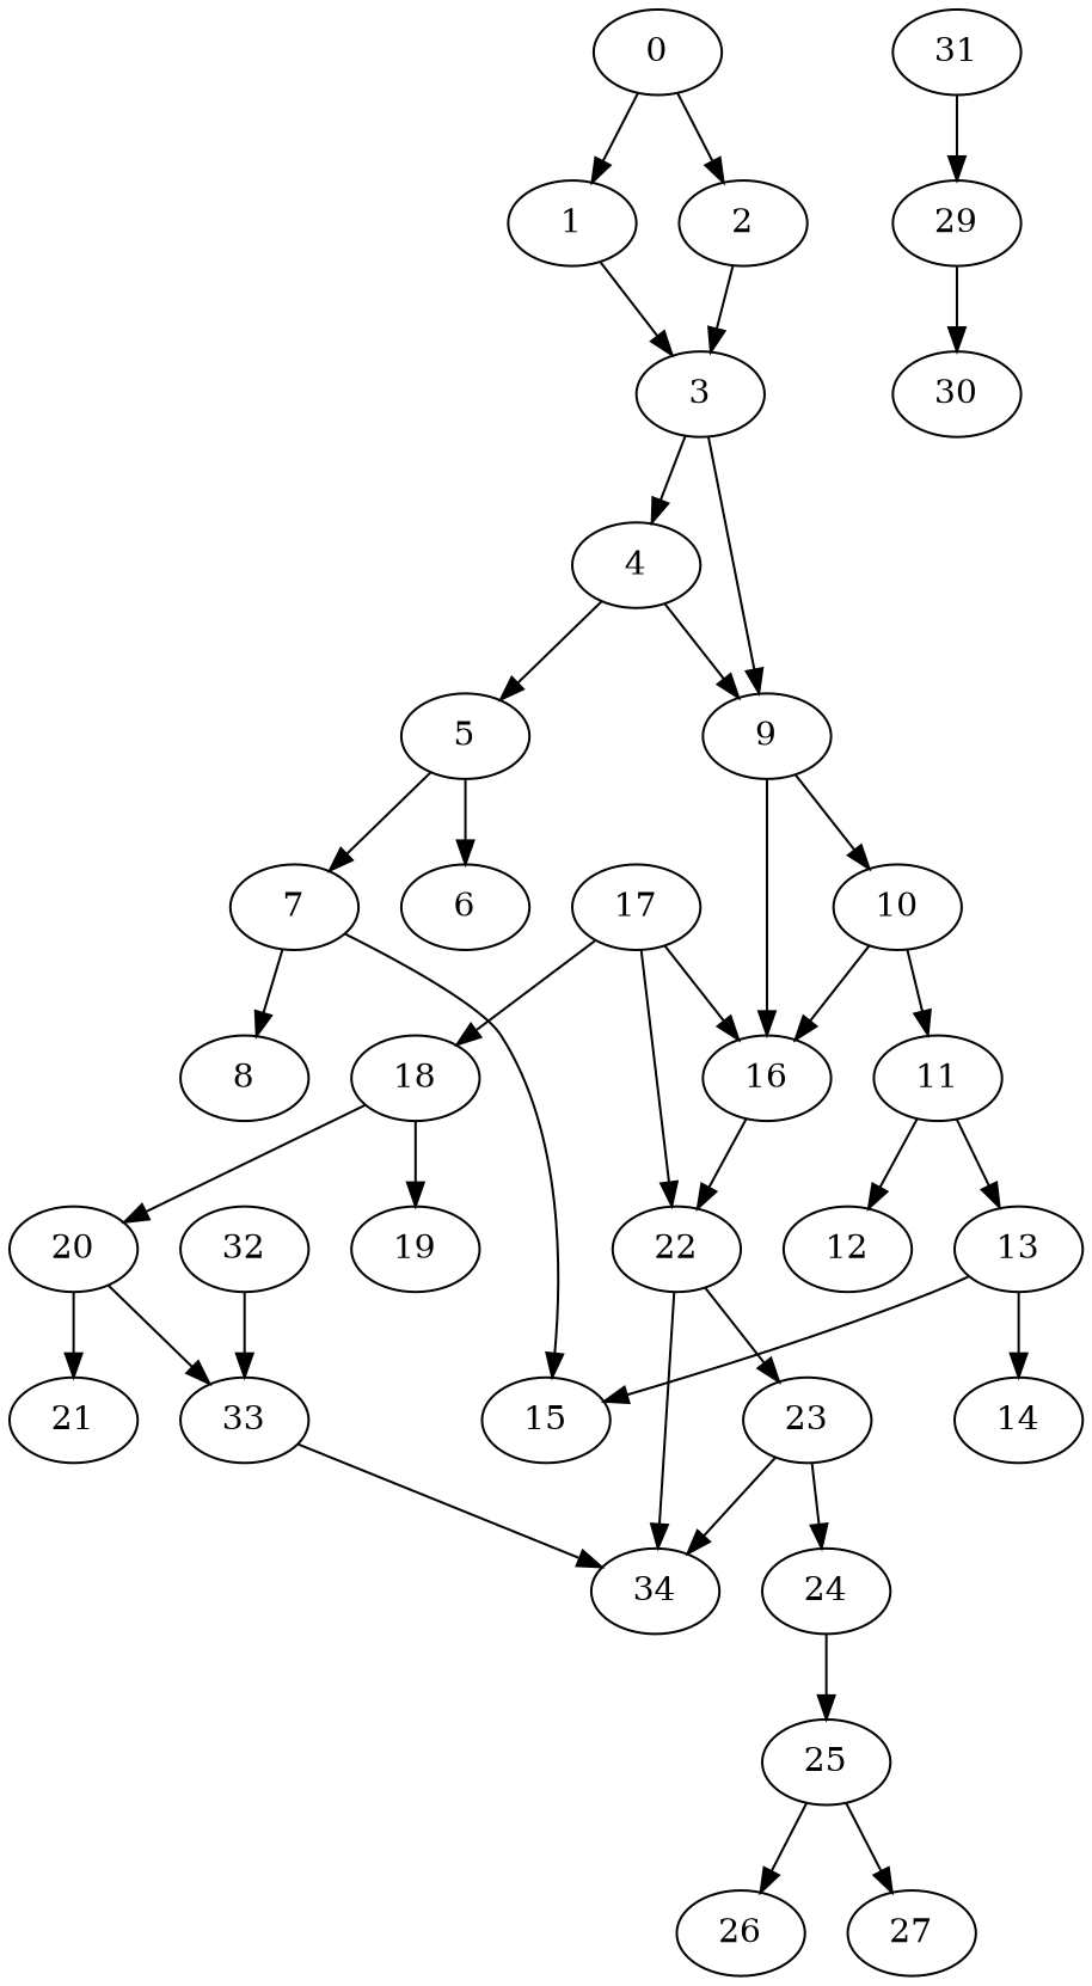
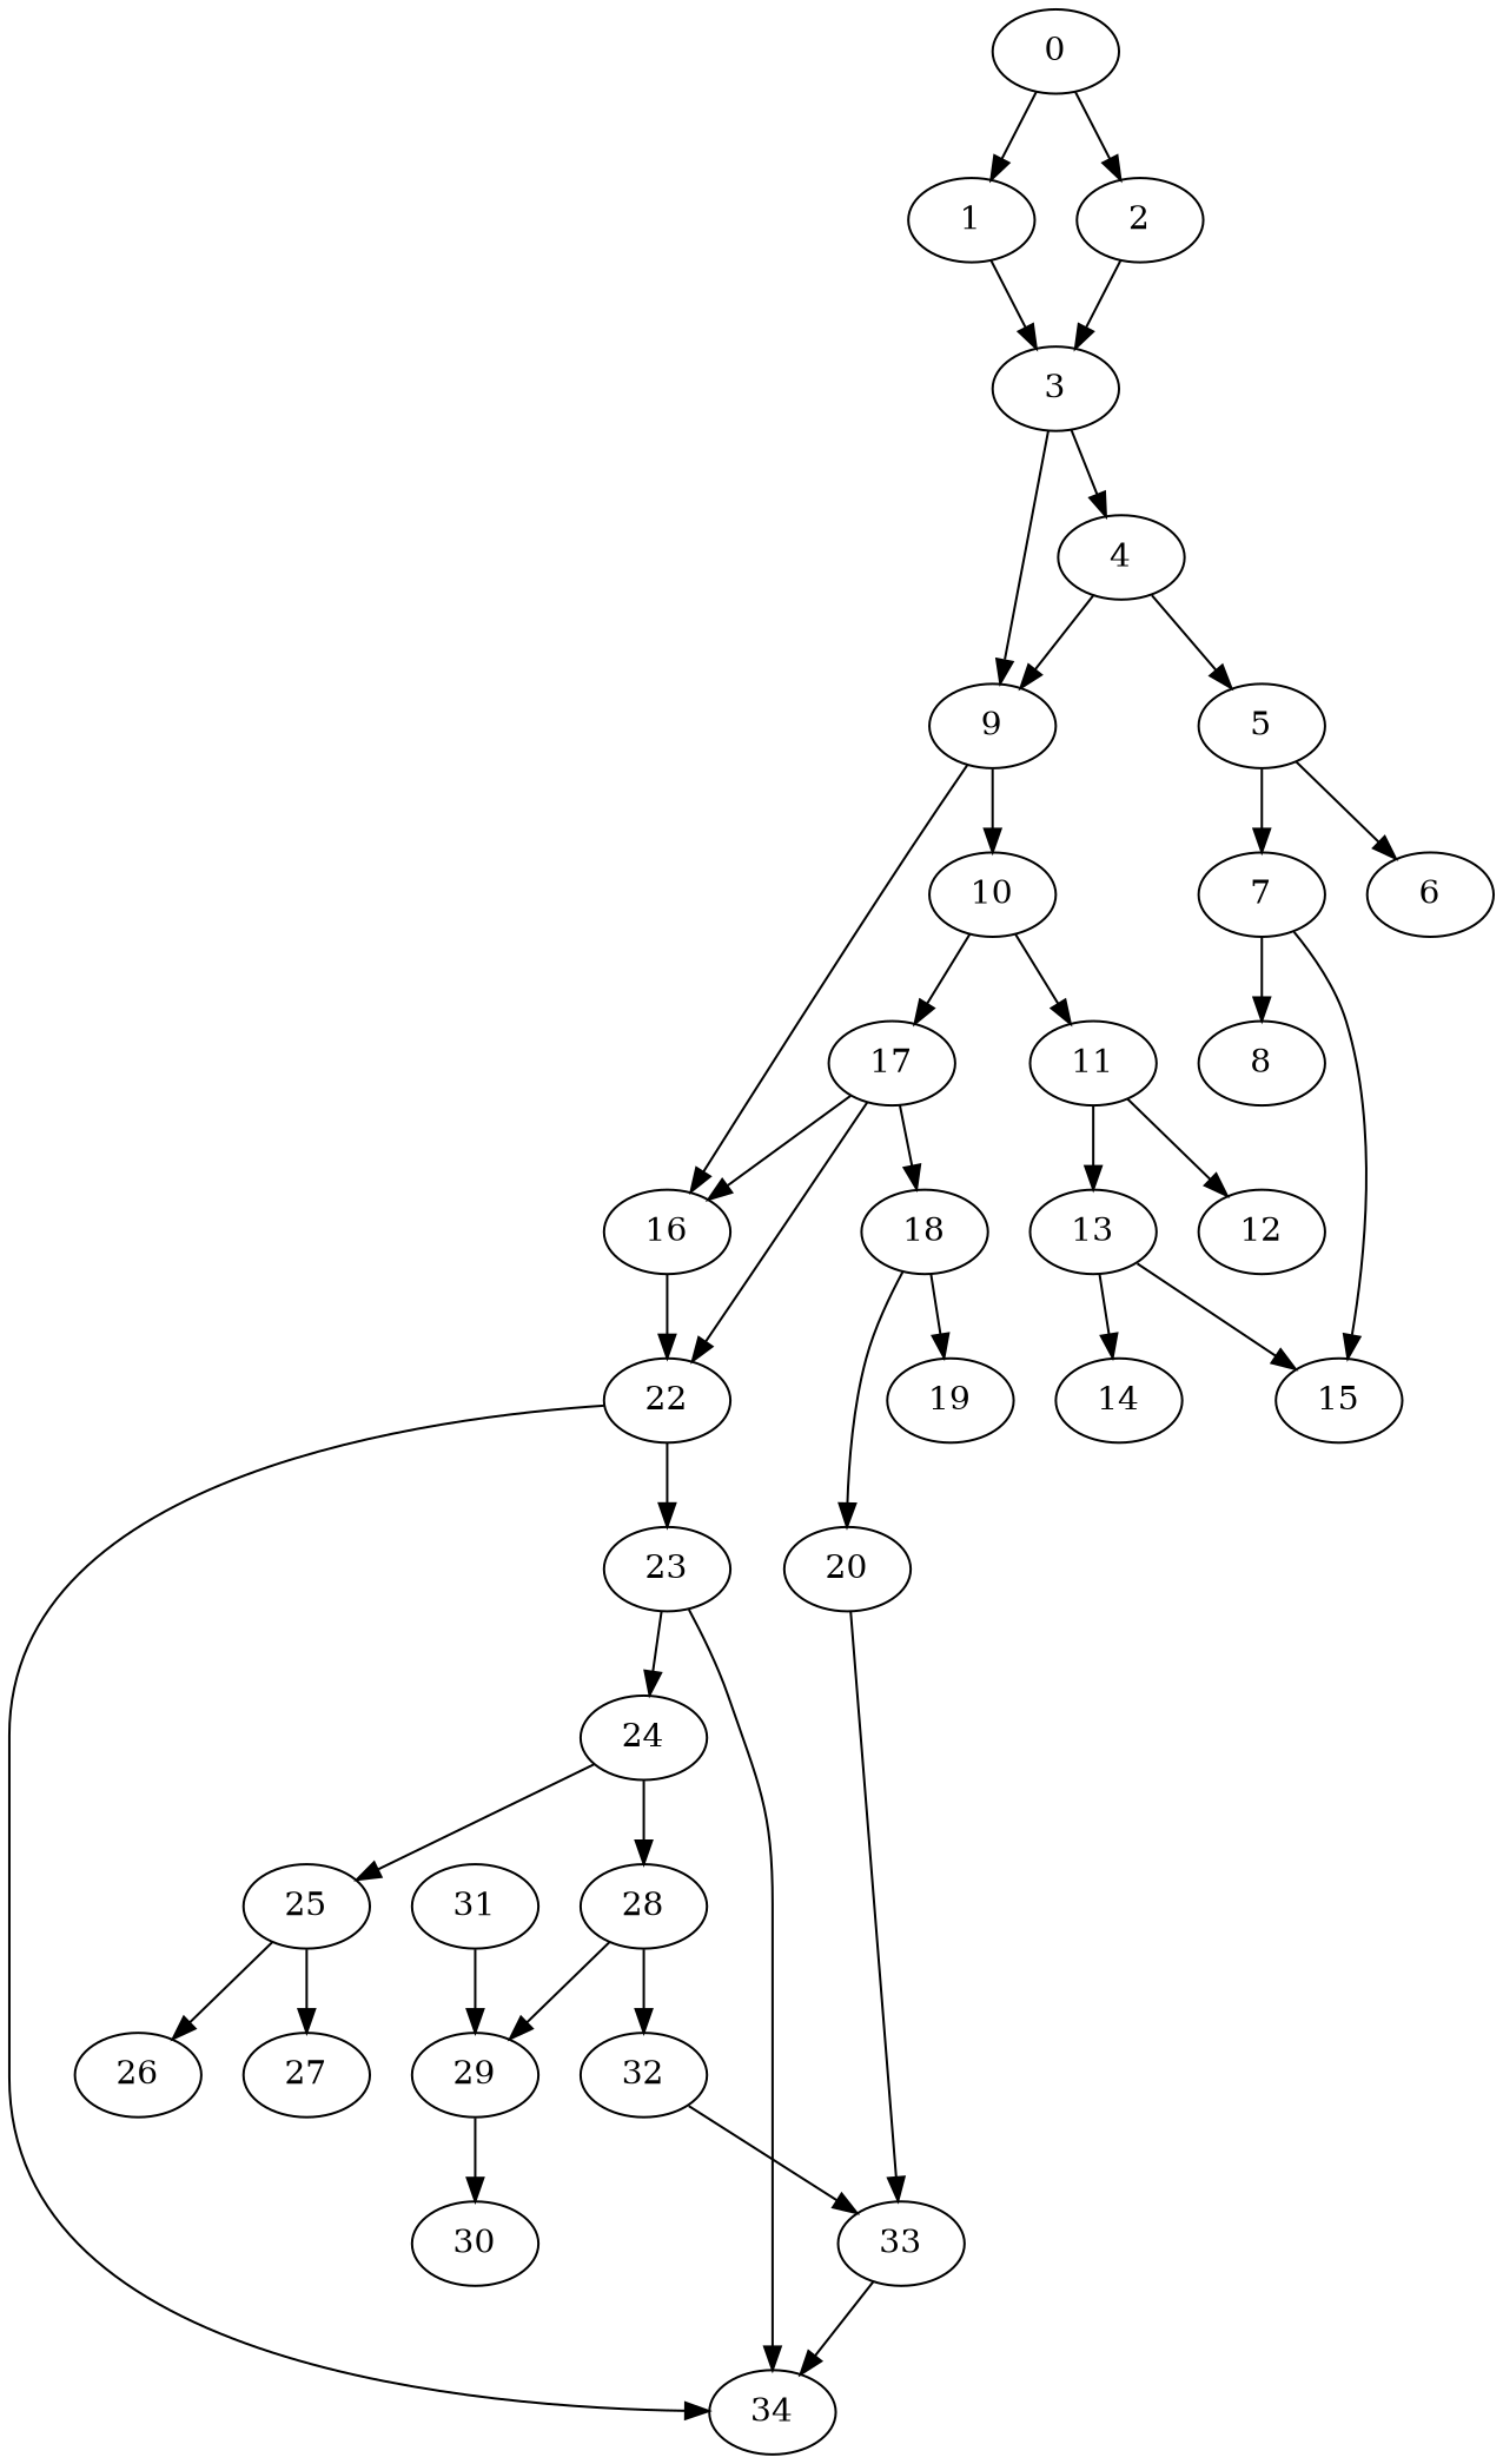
  digraph {
    0
    1
    2
    3
    4
    9
    5
    10
    16
    6
    7
    8
    15
    11
    22
    12
    13
    14
    17
    18
    23
    34
    19
    20
-   21
    33
    24
    25
+   28
    26
    27
    29
    32
    30
    31
    0 -> 1
    0 -> 2
    1 -> 3
    2 -> 3
    3 -> 4
    3 -> 9
    4 -> 9
    4 -> 5
    9 -> 10
    9 -> 16
    5 -> 6
    5 -> 7
-   10 -> 16
+   10 -> 17
    10 -> 11
    16 -> 22
    7 -> 8
    7 -> 15
    11 -> 12
    11 -> 13
    22 -> 23
    22 -> 34
    13 -> 15
    13 -> 14
    17 -> 16
    17 -> 22
    17 -> 18
    18 -> 19
    18 -> 20
    23 -> 34
    23 -> 24
-   20 -> 21
    20 -> 33
    33 -> 34
    24 -> 25
+   24 -> 28
    25 -> 26
    25 -> 27
+   28 -> 29
+   28 -> 32
    29 -> 30
    32 -> 33
    31 -> 29
  }
